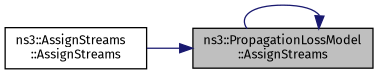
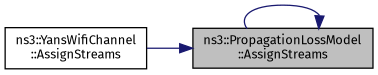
  digraph {
    rankdir=RL
    fontname="Fira Sans"
    node [color=black fontname="Fira Sans" fontsize=10 shape=record style=filled]
    edge [color=midnightblue dir=back fontname="Fira Sans" fontsize=10 labelfontname=Helvetica labelfontsize=10 style=solid]
    n1 [fillcolor=grey75 fontcolor=black height=0.2 label="ns3::PropagationLossModel\l::AssignStreams" width=0.4]
-   n2 [fillcolor=white height=0.2 label="ns3::AssignStreams\l::AssignStreams" width=0.4]
+   n2 [fillcolor=white height=0.2 label="ns3::YansWifiChannel\l::AssignStreams" width=0.4]
    n1 -> n1
    n1 -> n2
  }
